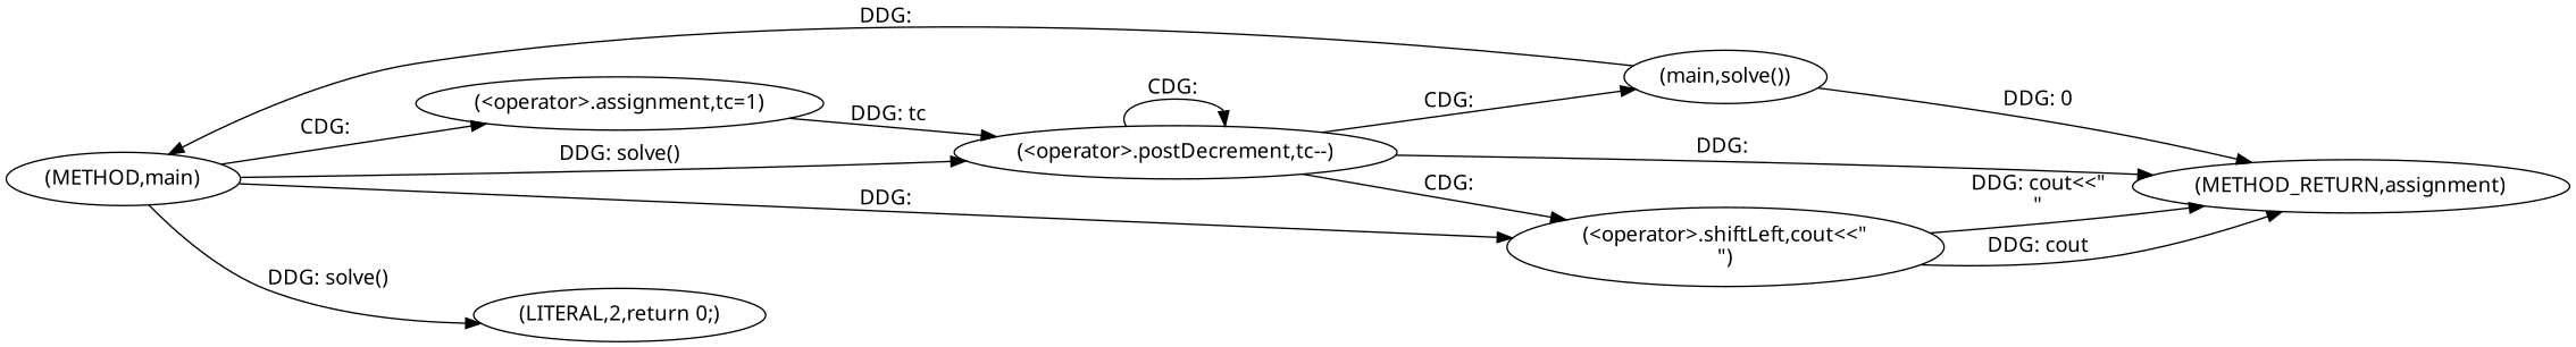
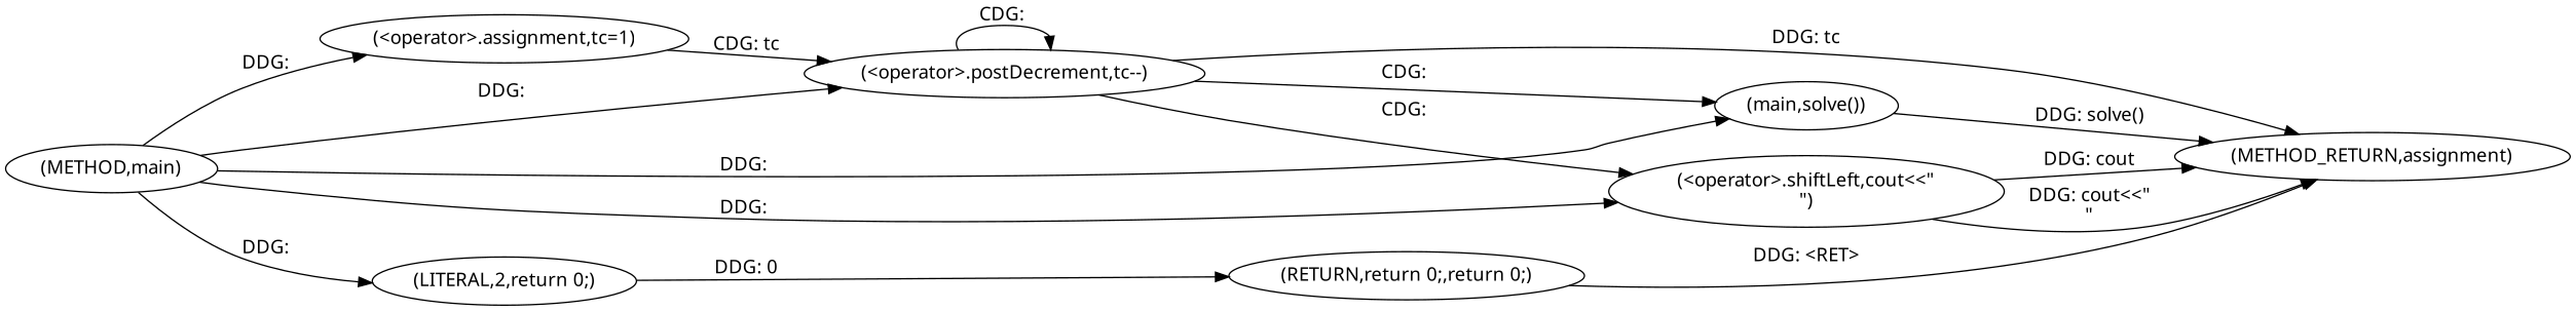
  digraph {
    fontname="Noto Sans"
    rankdir=LR
    node [fontname="Noto Sans"]
    edge [fontname="Noto Sans"]
    n1 [label="(METHOD,main)"]
    n2 [label="(<operator>.assignment,tc=1)"]
    n3 [label="(<operator>.postDecrement,tc--)"]
    n4 [label="(LITERAL,2,return 0;)"]
    n5 [label="(main,solve())"]
    n6 [label="(<operator>.shiftLeft,cout<<\"\n\")"]
+   n7 [label="(RETURN,return 0;,return 0;)"]
    n8 [label="(METHOD_RETURN,assignment)"]
-   n1 -> n2 [label="CDG: "]
-   n1 -> n3 [label="DDG: solve()"]
-   n1 -> n4 [label="DDG: solve()"]
-   n5 -> n1 [label="DDG: "]
+   n1 -> n2 [label="DDG: "]
+   n1 -> n3 [label="DDG: "]
+   n1 -> n4 [label="DDG: "]
+   n1 -> n5 [label="DDG: "]
    n1 -> n6 [label="DDG: "]
-   n2 -> n3 [label="DDG: tc"]
+   n2 -> n3 [label="CDG: tc"]
    n3 -> n3 [label="CDG: "]
    n3 -> n5 [label="CDG: "]
    n3 -> n6 [label="CDG: "]
-   n3 -> n8 [label="DDG: "]
-   n5 -> n8 [label="DDG: 0"]
+   n3 -> n8 [label="DDG: tc"]
+   n4 -> n7 [label="DDG: 0"]
+   n5 -> n8 [label="DDG: solve()"]
    n6 -> n8 [label="DDG: cout<<\"\n\""]
    n6 -> n8 [label="DDG: cout"]
+   n7 -> n8 [label="DDG: <RET>"]
  }
